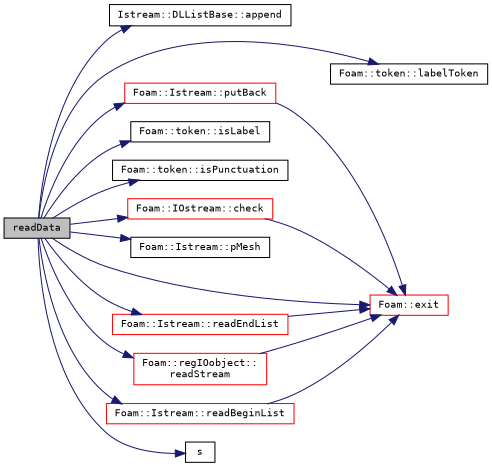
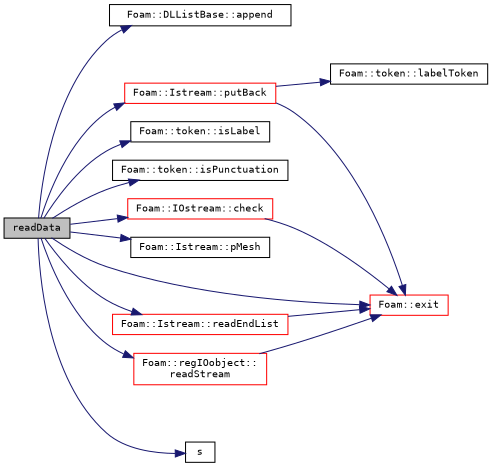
  digraph {
    fontname="DejaVu Sans Mono"
    rankdir=LR
    node [color=black fontname="DejaVu Sans Mono" fontsize=10 shape=record]
    edge [color=midnightblue fontname="DejaVu Sans Mono" fontsize=10 labelfontname=FreeSans labelfontsize=10 style=solid]
    n1 [fillcolor=grey75 fontcolor=black height=0.2 label=readData style=filled width=0.4]
-   n2 [height=0.2 label="Istream::DLListBase::append" width=0.4]
+   n2 [height=0.2 label="Foam::DLListBase::append" width=0.4]
    n3 [color=red height=0.2 label="Foam::IOstream::check" width=0.4]
    n4 [color=red height=0.2 label="Foam::exit" width=0.4]
    n5 [height=0.2 label="Foam::token::isLabel" width=0.4]
    n6 [height=0.2 label="Foam::token::isPunctuation" width=0.4]
    n7 [height=0.2 label="Foam::token::labelToken" width=0.4]
    n8 [height=0.2 label="Foam::Istream::pMesh" width=0.4]
    n9 [color=red height=0.2 label="Foam::Istream::putBack" width=0.4]
-   n10 [color=red height=0.2 label="Foam::Istream::readBeginList" width=0.4]
    n11 [color=red height=0.2 label="Foam::Istream::readEndList" width=0.4]
    n12 [color=red height=0.2 label="Foam::regIOobject::\lreadStream" width=0.4]
    n13 [height=0.2 label=s width=0.4]
    n1 -> n2
    n1 -> n3
    n1 -> n4
    n1 -> n5
    n1 -> n6
-   n1 -> n7
+   n9 -> n7
    n1 -> n8
    n1 -> n9
-   n1 -> n10
    n1 -> n11
    n1 -> n12
    n1 -> n13
    n3 -> n4
    n9 -> n4
-   n10 -> n4
    n11 -> n4
    n12 -> n4
  }
